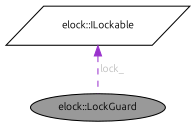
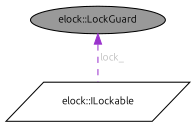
  digraph {
    fontname=Ubuntu
    node [color=black fontname=Ubuntu fontsize=10 style=filled]
    n1 [fillcolor=grey60 fontcolor=black height=0.2 label="elock::LockGuard" shape=ellipse width=0.4]
    n2 [fillcolor=white height=0.2 label="elock::ILockable" shape=parallelogram width=0.4]
-   n2 -> n1 [color=darkorchid3 dir=back fontcolor=grey fontname=Ubuntu fontsize=10 label=" lock_" labelfontname=Helvetica labelfontsize=10 style=dashed]
+   n1 -> n2 [color=darkorchid3 dir=back fontcolor=grey fontname=Ubuntu fontsize=10 label=" lock_" labelfontname=Helvetica labelfontsize=10 style=dashed]
  }
